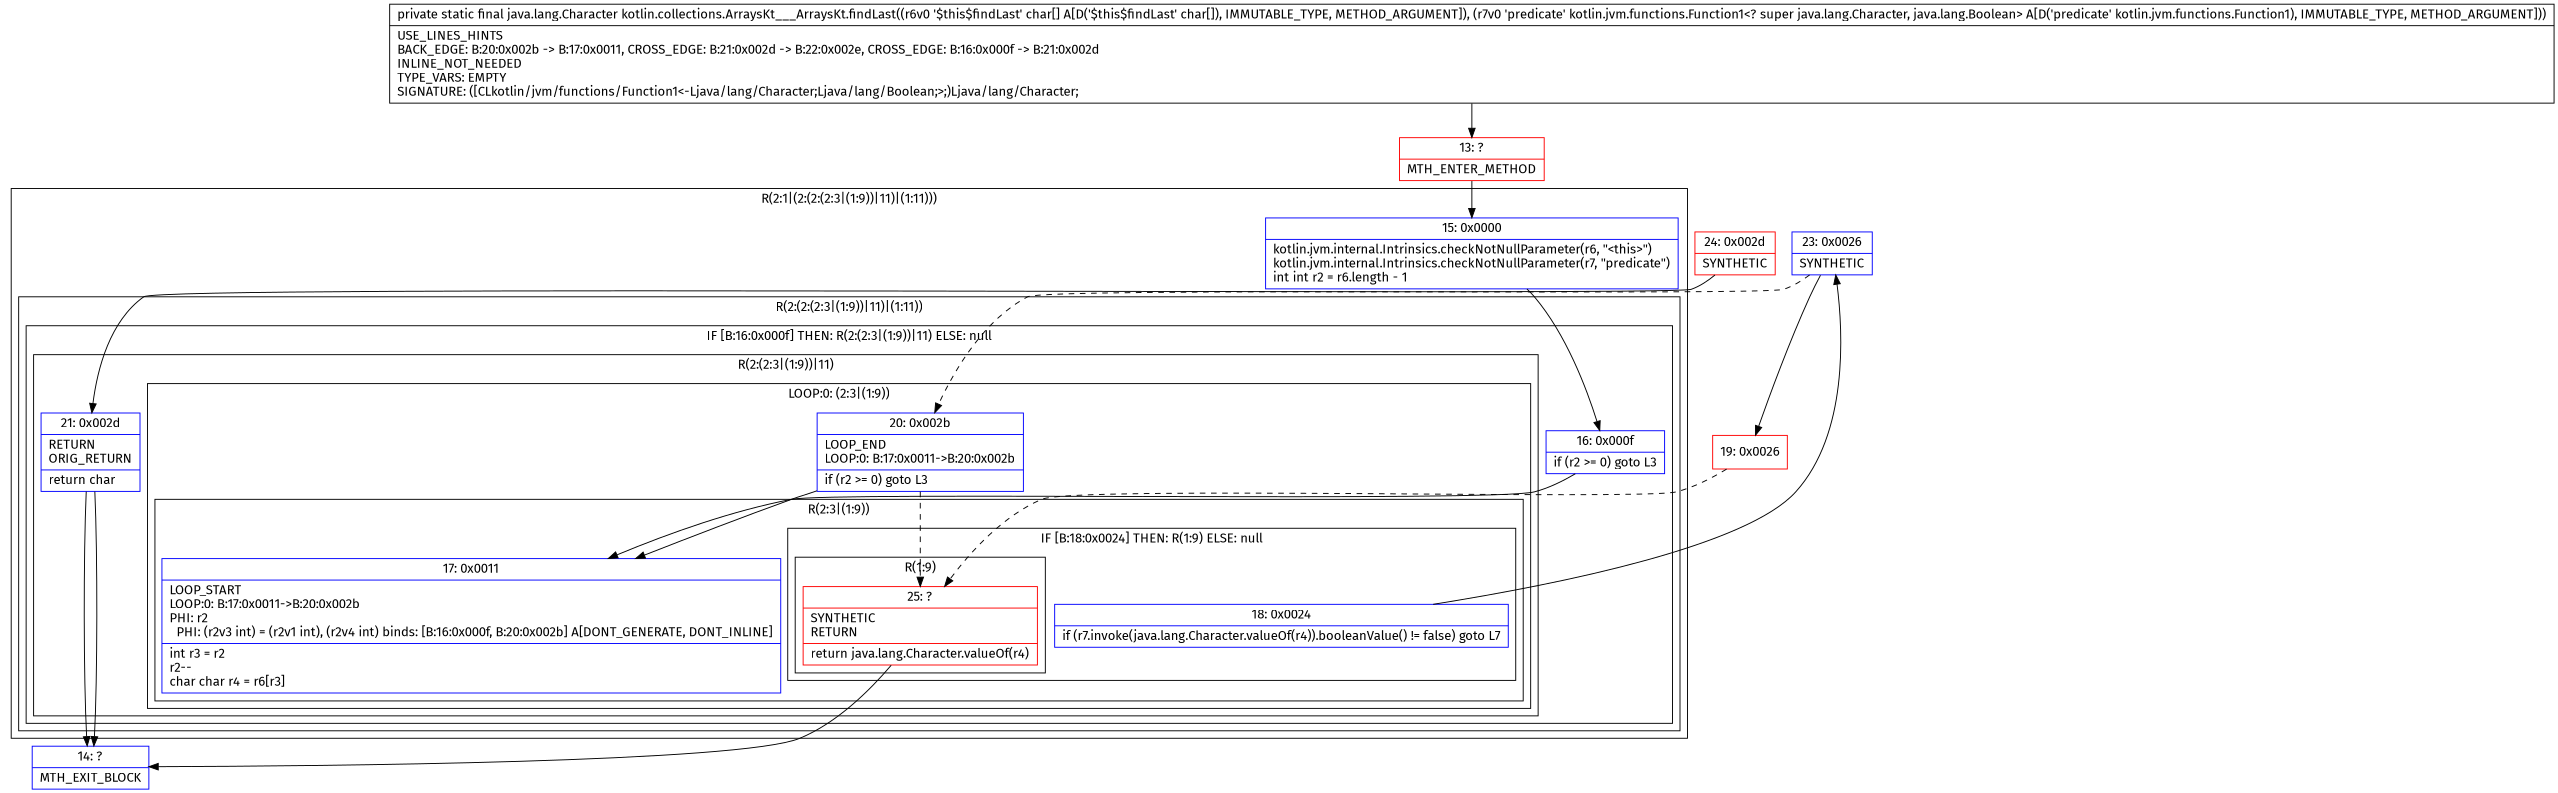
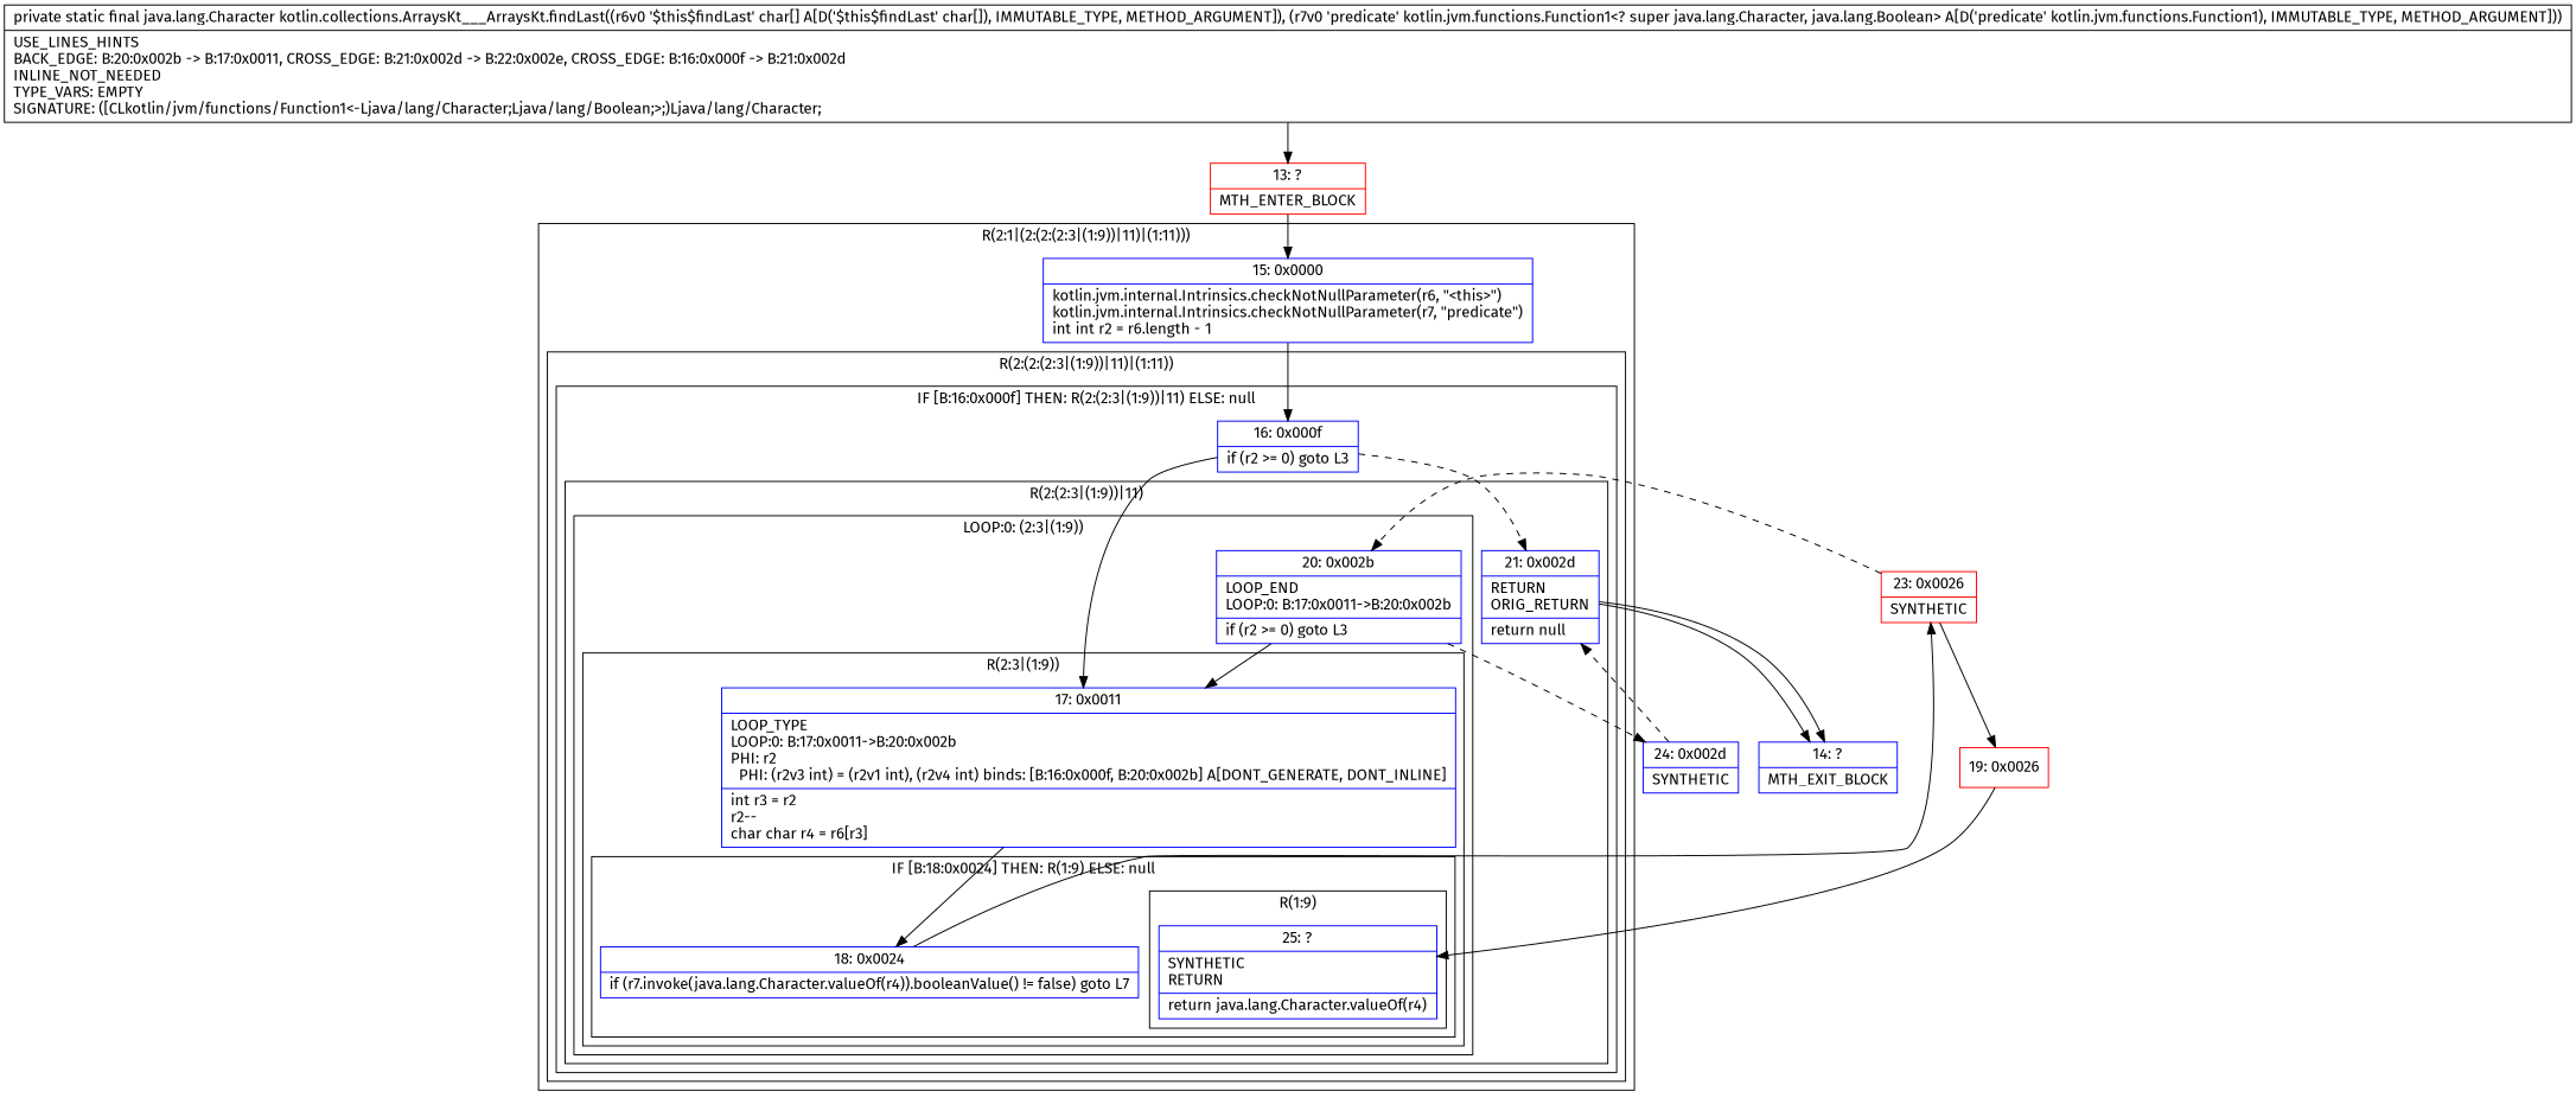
  digraph {
    fontname="Fira Sans"
    node [color=blue fontname="Fira Sans" shape=record]
    edge [fontname="Fira Sans"]
-   n1 [color=red label="{25\:\ ?|SYNTHETIC\lRETURN\l|return java.lang.Character.valueOf(r4)\l}"]
+   n1 [label="{25\:\ ?|SYNTHETIC\lRETURN\l|return java.lang.Character.valueOf(r4)\l}"]
    n2 [label="{18\:\ 0x0024|if (r7.invoke(java.lang.Character.valueOf(r4)).booleanValue() != false) goto L7\l}"]
-   n3 [label="{17\:\ 0x0011|LOOP_START\lLOOP:0: B:17:0x0011\-\>B:20:0x002b\lPHI: r2 \l  PHI: (r2v3 int) = (r2v1 int), (r2v4 int) binds: [B:16:0x000f, B:20:0x002b] A[DONT_GENERATE, DONT_INLINE]\l|int r3 = r2\lr2\-\-\lchar char r4 = r6[r3]\l}"]
+   n3 [label="{17\:\ 0x0011|LOOP_TYPE\lLOOP:0: B:17:0x0011\-\>B:20:0x002b\lPHI: r2 \l  PHI: (r2v3 int) = (r2v1 int), (r2v4 int) binds: [B:16:0x000f, B:20:0x002b] A[DONT_GENERATE, DONT_INLINE]\l|int r3 = r2\lr2\-\-\lchar char r4 = r6[r3]\l}"]
    n4 [label="{20\:\ 0x002b|LOOP_END\lLOOP:0: B:17:0x0011\-\>B:20:0x002b\l|if (r2 \>= 0) goto L3\l}"]
-   n5 [label="{21\:\ 0x002d|RETURN\lORIG_RETURN\l|return char\l}"]
+   n5 [label="{21\:\ 0x002d|RETURN\lORIG_RETURN\l|return null\l}"]
    n6 [label="{16\:\ 0x000f|if (r2 \>= 0) goto L3\l}"]
    n7 [label="{15\:\ 0x0000|kotlin.jvm.internal.Intrinsics.checkNotNullParameter(r6, \"\<this\>\")\lkotlin.jvm.internal.Intrinsics.checkNotNullParameter(r7, \"predicate\")\lint int r2 = r6.length \- 1\l}"]
    n8 [label="{14\:\ ?|MTH_EXIT_BLOCK\l}"]
-   n9 [label="{23\:\ 0x0026|SYNTHETIC\l}"]
-   n10 [color=red label="{24\:\ 0x002d|SYNTHETIC\l}"]
+   n9 [color=red label="{23\:\ 0x0026|SYNTHETIC\l}"]
+   n10 [label="{24\:\ 0x002d|SYNTHETIC\l}"]
    n11 [color=red label="{19\:\ 0x0026}"]
-   n12 [color=red label="{13\:\ ?|MTH_ENTER_METHOD\l}"]
+   n12 [color=red label="{13\:\ ?|MTH_ENTER_BLOCK\l}"]
    n13 [label="{private static final java.lang.Character kotlin.collections.ArraysKt___ArraysKt.findLast((r6v0 '$this$findLast' char[] A[D('$this$findLast' char[]), IMMUTABLE_TYPE, METHOD_ARGUMENT]), (r7v0 'predicate' kotlin.jvm.functions.Function1\<? super java.lang.Character, java.lang.Boolean\> A[D('predicate' kotlin.jvm.functions.Function1), IMMUTABLE_TYPE, METHOD_ARGUMENT]))  | USE_LINES_HINTS\lBACK_EDGE: B:20:0x002b \-\> B:17:0x0011, CROSS_EDGE: B:21:0x002d \-\> B:22:0x002e, CROSS_EDGE: B:16:0x000f \-\> B:21:0x002d\lINLINE_NOT_NEEDED\lTYPE_VARS: EMPTY\lSIGNATURE: ([CLkotlin\/jvm\/functions\/Function1\<\-Ljava\/lang\/Character;Ljava\/lang\/Boolean;\>;)Ljava\/lang\/Character;\l}" color=""]
    subgraph cluster_1 {
      label="R(2:1|(2:(2:(2:3|(1:9))|11)|(1:11)))"
      n7
      subgraph cluster_2 {
        label="R(2:(2:(2:3|(1:9))|11)|(1:11))"
        subgraph cluster_3 {
          label="IF [B:16:0x000f] THEN: R(2:(2:3|(1:9))|11) ELSE: null"
          n6
          subgraph cluster_4 {
            label="R(2:(2:3|(1:9))|11)"
            n5
            subgraph cluster_5 {
              label="LOOP:0: (2:3|(1:9))"
              n4
              subgraph cluster_6 {
                label="R(2:3|(1:9))"
                n3
                subgraph cluster_7 {
                  label="IF [B:18:0x0024] THEN: R(1:9) ELSE: null"
                  n2
                  subgraph cluster_8 {
                    label="R(1:9)"
                    n1
                  }
                }
              }
            }
          }
        }
        subgraph cluster_9 {
          label="R(1:11)"
        }
      }
    }
-   n1 -> n8
    n2 -> n9
+   n3 -> n2
    n4 -> n3
-   n4 -> n1 [style=dashed]
+   n4 -> n10 [style=dashed]
    n5 -> n8
    n5 -> n8
    n6 -> n3
+   n6 -> n5 [style=dashed]
    n7 -> n6
    n9 -> n4 [style=dashed]
    n9 -> n11
-   n10 -> n5
-   n11 -> n1 [style=dashed]
+   n10 -> n5 [style=dashed]
+   n11 -> n1
    n12 -> n7
    n13 -> n12
  }
